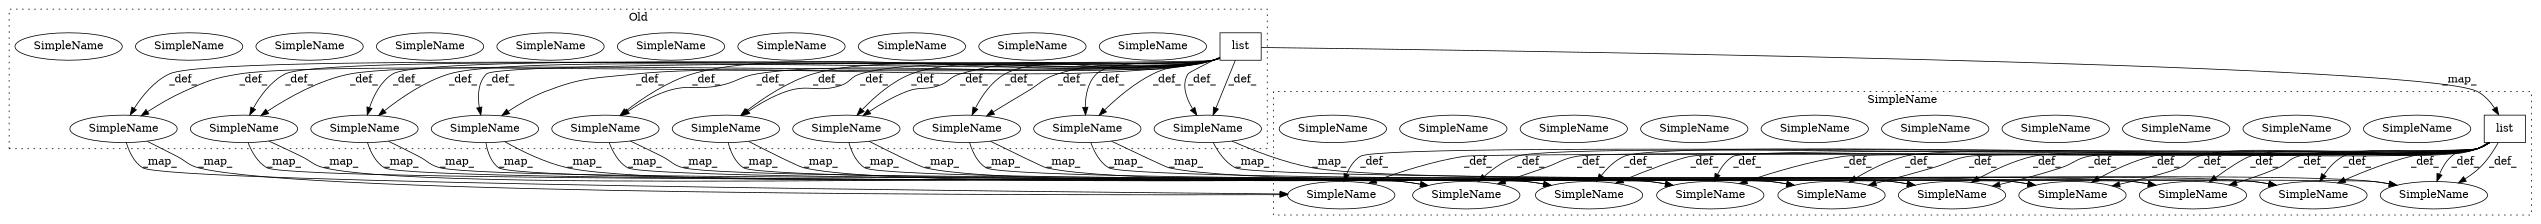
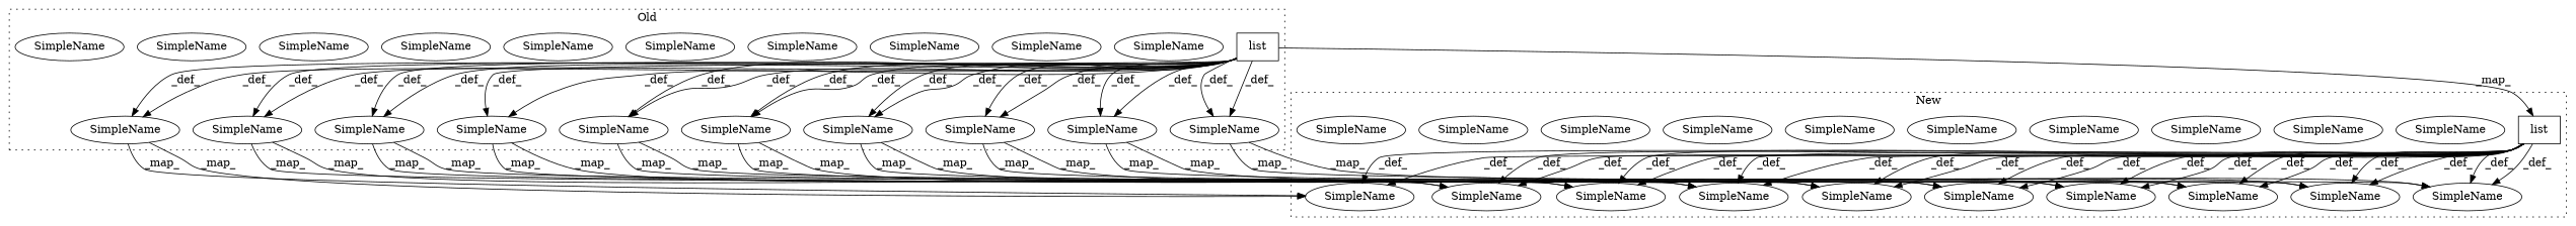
  digraph {
    node [a=42 l=4 s=11523 shape=ellipse]
    n1 [a=32 l="5,1" label=list s="10702,10719" shape=box]
    n2 [label=SimpleName]
    n3 [label=SimpleName]
    n4 [l=2 label=SimpleName s=13631]
    n5 [l=2 label=SimpleName s=13631]
    n6 [l=3 label=SimpleName s=12940]
    n7 [l=3 label=SimpleName s=12940]
    n8 [label=SimpleName s=12342]
    n9 [label=SimpleName s=12342]
    n10 [l=3 label=SimpleName s=10726]
    n11 [l=3 label=SimpleName s=10726]
    n12 [l=2 label=SimpleName s=11438]
    n13 [l=2 label=SimpleName s=11438]
    n14 [l=2 label=SimpleName s=13604]
    n15 [l=2 label=SimpleName s=13604]
    n16 [label=SimpleName s=10873]
    n17 [label=SimpleName s=10873]
    n18 [label=SimpleName s=12808]
    n19 [label=SimpleName s=12808]
    n20 [l=3 label=SimpleName s=11576]
    n21 [l=3 label=SimpleName s=11576]
    n22 [a=32 l="5,1" label=list s="10709,10726" shape=box]
    n23 [label=SimpleName s=11531]
    n24 [label=SimpleName s=11531]
    n25 [l=2 label=SimpleName s=13639]
    n26 [l=2 label=SimpleName s=13639]
    n27 [l=3 label=SimpleName s=12948]
    n28 [l=3 label=SimpleName s=12948]
    n29 [label=SimpleName s=12350]
    n30 [label=SimpleName s=12350]
    n31 [l=3 label=SimpleName s=10734]
    n32 [l=3 label=SimpleName s=10734]
    n33 [l=2 label=SimpleName s=11446]
    n34 [l=2 label=SimpleName s=11446]
    n35 [l=2 label=SimpleName s=13612]
    n36 [l=2 label=SimpleName s=13612]
    n37 [label=SimpleName s=10881]
    n38 [label=SimpleName s=10881]
    n39 [label=SimpleName s=12816]
    n40 [label=SimpleName s=12816]
    n41 [l=3 label=SimpleName s=11584]
    n42 [l=3 label=SimpleName s=11584]
    subgraph cluster_1 {
      label=Old
      style=dotted
      n1
      n2
      n3
      n4
      n5
      n6
      n7
      n8
      n9
      n10
      n11
      n12
      n13
      n14
      n15
      n16
      n17
      n18
      n19
      n20
      n21
    }
    subgraph cluster_2 {
-     label=SimpleName
+     label=New
      style=dotted
      n22
      n23
      n24
      n25
      n26
      n27
      n28
      n29
      n30
      n31
      n32
      n33
      n34
      n35
      n36
      n37
      n38
      n39
      n40
      n41
      n42
    }
    n1 -> n3 [label=_def_]
    n1 -> n3 [label=_def_]
    n1 -> n5 [label=_def_]
    n1 -> n5 [label=_def_]
    n1 -> n7 [label=_def_]
    n1 -> n7 [label=_def_]
    n1 -> n9 [label=_def_]
    n1 -> n9 [label=_def_]
    n1 -> n11 [label=_def_]
    n1 -> n11 [label=_def_]
    n1 -> n13 [label=_def_]
    n1 -> n13 [label=_def_]
    n1 -> n15 [label=_def_]
    n1 -> n15 [label=_def_]
    n1 -> n17 [label=_def_]
    n1 -> n17 [label=_def_]
    n1 -> n19 [label=_def_]
    n1 -> n19 [label=_def_]
    n1 -> n21 [label=_def_]
    n1 -> n21 [label=_def_]
    n1 -> n22 [label=_map_]
    n3 -> n24 [label=_map_]
    n3 -> n24 [label=_map_]
    n5 -> n26 [label=_map_]
    n5 -> n26 [label=_map_]
    n7 -> n28 [label=_map_]
    n7 -> n28 [label=_map_]
    n9 -> n30 [label=_map_]
    n9 -> n30 [label=_map_]
    n11 -> n32 [label=_map_]
    n11 -> n32 [label=_map_]
    n13 -> n34 [label=_map_]
    n13 -> n34 [label=_map_]
    n15 -> n36 [label=_map_]
    n15 -> n36 [label=_map_]
    n17 -> n38 [label=_map_]
    n17 -> n38 [label=_map_]
    n19 -> n40 [label=_map_]
    n19 -> n40 [label=_map_]
    n21 -> n42 [label=_map_]
    n21 -> n42 [label=_map_]
    n22 -> n24 [label=_def_]
    n22 -> n24 [label=_def_]
    n22 -> n26 [label=_def_]
    n22 -> n26 [label=_def_]
    n22 -> n28 [label=_def_]
    n22 -> n28 [label=_def_]
    n22 -> n30 [label=_def_]
    n22 -> n30 [label=_def_]
    n22 -> n32 [label=_def_]
    n22 -> n32 [label=_def_]
    n22 -> n34 [label=_def_]
    n22 -> n34 [label=_def_]
    n22 -> n36 [label=_def_]
    n22 -> n36 [label=_def_]
    n22 -> n38 [label=_def_]
    n22 -> n38 [label=_def_]
    n22 -> n40 [label=_def_]
    n22 -> n40 [label=_def_]
    n22 -> n42 [label=_def_]
    n22 -> n42 [label=_def_]
  }
